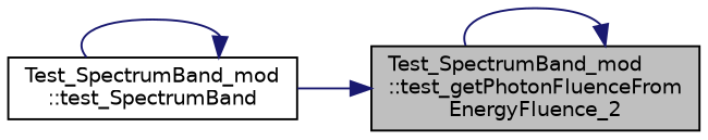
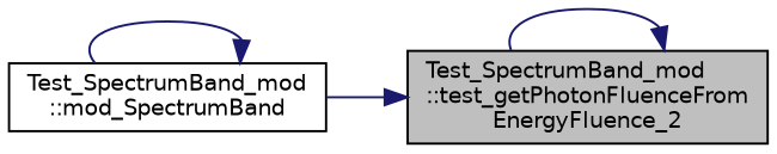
  digraph {
    rankdir=RL
    node [color=black fontname=Helvetica fontsize=10 shape=record style=filled]
    edge [color=midnightblue dir=back fontname=Helvetica fontsize=10 labelfontname=Helvetica labelfontsize=10 style=solid]
    n1 [fillcolor=grey75 fontcolor=black height=0.2 label="Test_SpectrumBand_mod\l::test_getPhotonFluenceFrom\lEnergyFluence_2" width=0.4]
-   n2 [fillcolor=white height=0.2 label="Test_SpectrumBand_mod\l::test_SpectrumBand" width=0.4]
+   n2 [fillcolor=white height=0.2 label="Test_SpectrumBand_mod\l::mod_SpectrumBand" width=0.4]
    n1 -> n1
    n1 -> n2
    n2 -> n2
  }
